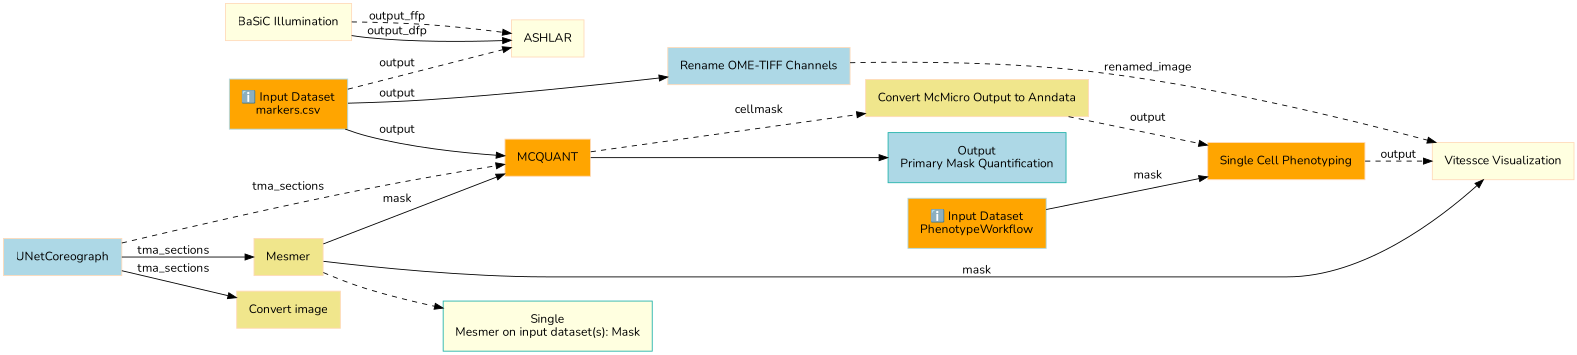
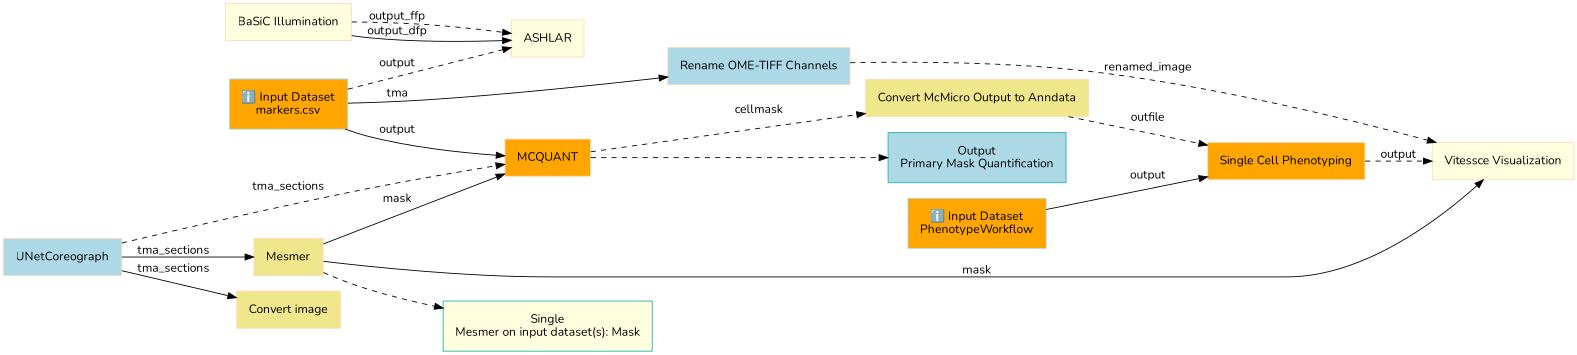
  digraph {
    fontname=Nunito
    rankdir=LR
    node [color=peachpuff fillcolor=lightyellow fontname=Nunito margin="0.2,0.2" shape=box style=filled]
    edge [fontname=Nunito style=solid]
    n1 [label="BaSiC Illumination"]
    n2 [label=ASHLAR]
    n3 [color=lightblue fillcolor=orange label="ℹ️ Input Dataset\nmarkers.csv"]
    n4 [fillcolor=orange label=MCQUANT]
    n5 [fillcolor=lightblue label="Rename OME-TIFF Channels"]
    n6 [color=lightseagreen fillcolor=lightblue label="Output\nPrimary Mask Quantification"]
    n7 [fillcolor=khaki label="Convert McMicro Output to Anndata"]
    n8 [label="Vitessce Visualization"]
    n9 [color=lightblue fillcolor=orange label="ℹ️ Input Dataset\nPhenotypeWorkflow"]
    n10 [fillcolor=orange label="Single Cell Phenotyping"]
    n11 [fillcolor=lightblue label=UNetCoreograph]
    n12 [fillcolor=khaki label=Mesmer]
    n13 [fillcolor=khaki label="Convert image"]
    n14 [color=lightseagreen label="Single\nMesmer on input dataset(s): Mask"]
    n1 -> n2 [label=output_dfp]
    n1 -> n2 [label=output_ffp style=dashed]
    n3 -> n2 [label=output style=dashed]
    n3 -> n4 [label=output]
-   n3 -> n5 [label=output]
-   n4 -> n6
+   n3 -> n5 [label=tma]
+   n4 -> n6 [style=dashed]
    n4 -> n7 [label=cellmask style=dashed]
    n5 -> n8 [label=renamed_image style=dashed]
-   n7 -> n10 [label=output style=dashed]
-   n9 -> n10 [label=mask]
+   n7 -> n10 [label=outfile style=dashed]
+   n9 -> n10 [label=output]
    n10 -> n8 [label=output style=dashed]
    n11 -> n4 [label=tma_sections style=dashed]
    n11 -> n12 [label=tma_sections]
    n11 -> n13 [label=tma_sections]
    n12 -> n4 [label=mask]
    n12 -> n8 [label=mask]
    n12 -> n14 [style=dashed]
  }
